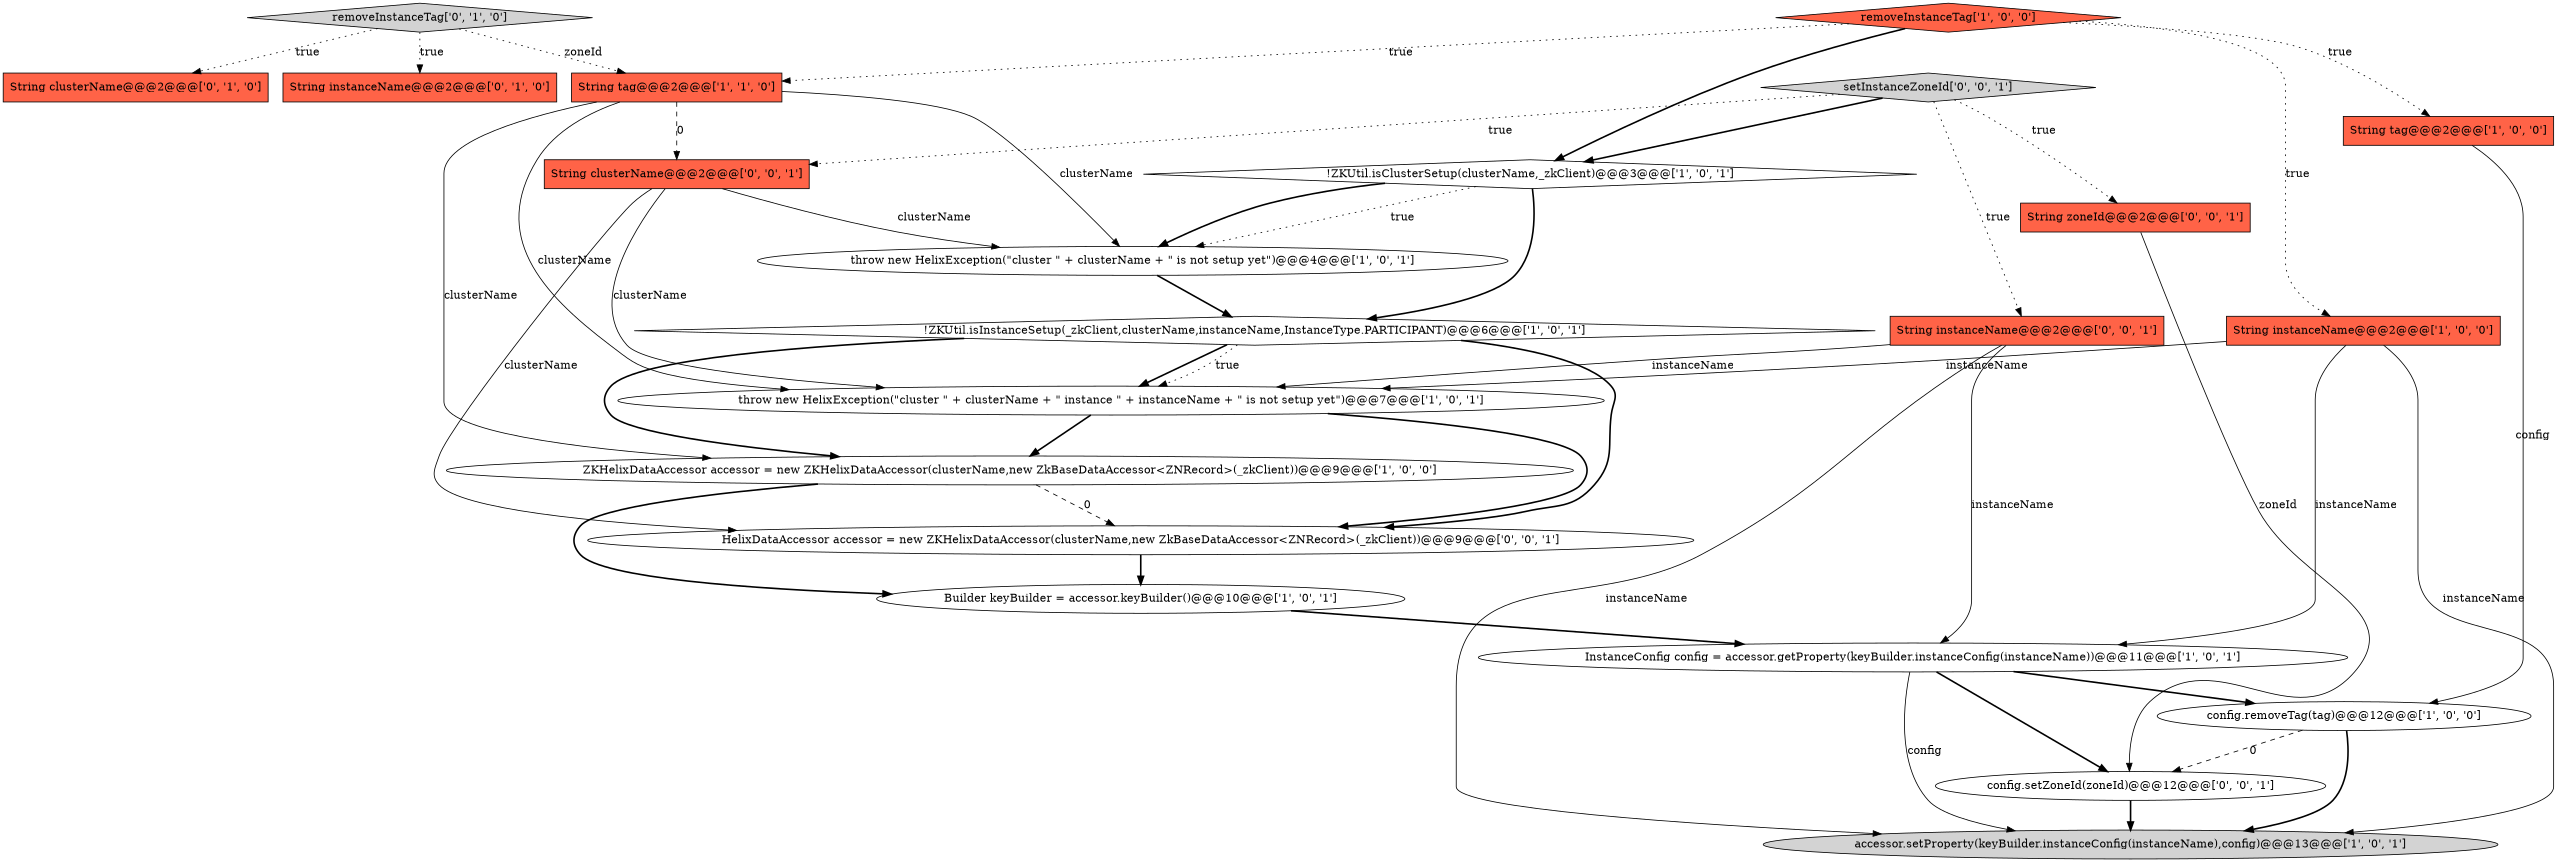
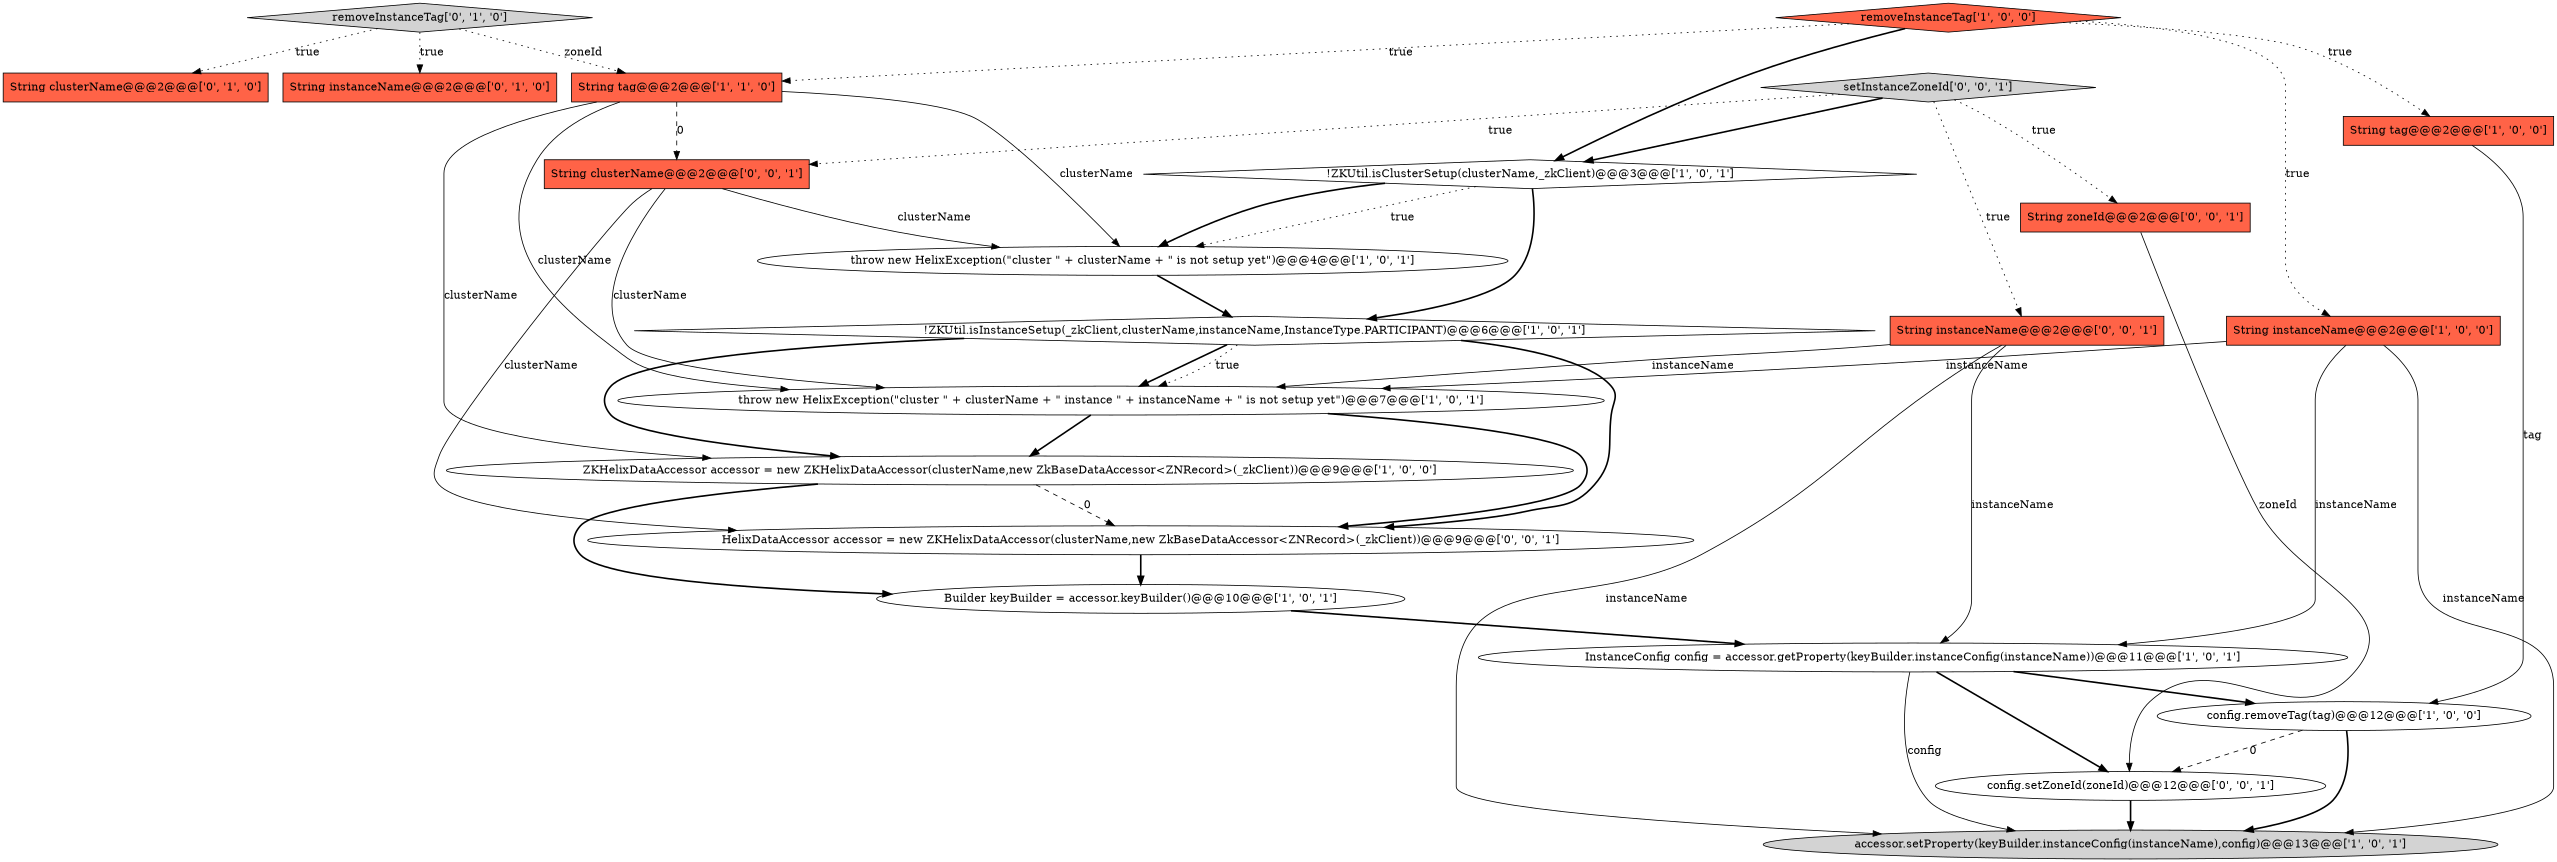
  digraph {
    node [fillcolor=white shape=ellipse style=filled]
    edge [style=bold]
    n1 [fillcolor=tomato label="String instanceName@@@2@@@['0', '1', '0']" shape=box]
    n2 [label="HelixDataAccessor accessor = new ZKHelixDataAccessor(clusterName,new ZkBaseDataAccessor<ZNRecord>(_zkClient))@@@9@@@['0', '0', '1']"]
    n3 [label="Builder keyBuilder = accessor.keyBuilder()@@@10@@@['1', '0', '1']"]
    n4 [label="InstanceConfig config = accessor.getProperty(keyBuilder.instanceConfig(instanceName))@@@11@@@['1', '0', '1']"]
    n5 [label="!ZKUtil.isInstanceSetup(_zkClient,clusterName,instanceName,InstanceType.PARTICIPANT)@@@6@@@['1', '0', '1']" shape=diamond]
    n6 [label="throw new HelixException(\"cluster \" + clusterName + \" instance \" + instanceName + \" is not setup yet\")@@@7@@@['1', '0', '1']"]
    n7 [label="ZKHelixDataAccessor accessor = new ZKHelixDataAccessor(clusterName,new ZkBaseDataAccessor<ZNRecord>(_zkClient))@@@9@@@['1', '0', '0']"]
    n8 [label="throw new HelixException(\"cluster \" + clusterName + \" is not setup yet\")@@@4@@@['1', '0', '1']"]
    n9 [fillcolor=tomato label="String instanceName@@@2@@@['0', '0', '1']" shape=box]
    n10 [fillcolor=lightgray label="accessor.setProperty(keyBuilder.instanceConfig(instanceName),config)@@@13@@@['1', '0', '1']"]
    n11 [label="config.removeTag(tag)@@@12@@@['1', '0', '0']"]
    n12 [label="config.setZoneId(zoneId)@@@12@@@['0', '0', '1']"]
    n13 [fillcolor=tomato label="String clusterName@@@2@@@['0', '1', '0']" shape=box]
    n14 [fillcolor=tomato label="String instanceName@@@2@@@['1', '0', '0']" shape=box]
    n15 [fillcolor=tomato label="String zoneId@@@2@@@['0', '0', '1']" shape=box]
    n16 [fillcolor=lightgray label="removeInstanceTag['0', '1', '0']" shape=diamond]
    n17 [fillcolor=tomato label="String tag@@@2@@@['1', '1', '0']" shape=box]
    n18 [fillcolor=tomato label="String clusterName@@@2@@@['0', '0', '1']" shape=box]
    n19 [fillcolor=tomato label="String tag@@@2@@@['1', '0', '0']" shape=box]
    n20 [label="!ZKUtil.isClusterSetup(clusterName,_zkClient)@@@3@@@['1', '0', '1']" shape=diamond]
    n21 [fillcolor=lightgray label="setInstanceZoneId['0', '0', '1']" shape=diamond]
    n22 [fillcolor=tomato label="removeInstanceTag['1', '0', '0']" shape=diamond]
    n2 -> n3
    n3 -> n4
    n4 -> n10 [label=config style=solid]
    n4 -> n11
    n4 -> n12
    n5 -> n2
    n5 -> n6
    n5 -> n6 [label=true style=dotted]
    n5 -> n7
    n6 -> n2
    n6 -> n7
    n7 -> n2 [label=0 style=dashed]
    n7 -> n3
    n8 -> n5
    n9 -> n4 [label=instanceName style=solid]
    n9 -> n6 [label=instanceName style=solid]
    n9 -> n10 [label=instanceName style=solid]
    n11 -> n10
    n11 -> n12 [label=0 style=dashed]
    n12 -> n10
    n14 -> n4 [label=instanceName style=solid]
    n14 -> n6 [label=instanceName style=solid]
    n14 -> n10 [label=instanceName style=solid]
    n15 -> n12 [label=zoneId style=solid]
    n16 -> n1 [label=true style=dotted]
    n16 -> n13 [label=true style=dotted]
    n16 -> n17 [label=zoneId style=dotted]
    n17 -> n6 [label=clusterName style=solid]
    n17 -> n7 [label=clusterName style=solid]
    n17 -> n8 [label=clusterName style=solid]
    n17 -> n18 [label=0 style=dashed]
    n18 -> n2 [label=clusterName style=solid]
    n18 -> n6 [label=clusterName style=solid]
    n18 -> n8 [label=clusterName style=solid]
-   n19 -> n11 [label=config style=solid]
+   n19 -> n11 [label=tag style=solid]
    n20 -> n5
    n20 -> n8 [label=true style=dotted]
    n20 -> n8
    n21 -> n9 [label=true style=dotted]
    n21 -> n15 [label=true style=dotted]
    n21 -> n18 [label=true style=dotted]
    n21 -> n20
    n22 -> n14 [label=true style=dotted]
    n22 -> n17 [label=true style=dotted]
    n22 -> n19 [label=true style=dotted]
    n22 -> n20
  }
